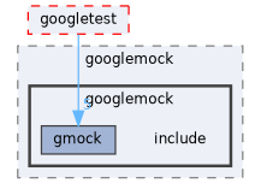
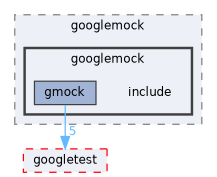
  digraph {
    compound=true
    node [fontname=Helvetica fontsize=10 shape=box]
    n1 [height=0.2 label=include shape=plaintext width=0.4]
    n2 [color=grey25 fillcolor="#a2b4d6" height=0.2 label=gmock style=filled width=0.4]
    n3 [color=red fillcolor="#edf0f7" height=0.2 label=googletest style="filled,dashed" width=0.4]
    subgraph cluster_1 {
      bgcolor="#edf0f7"
      fontname=Helvetica
      fontsize=10
      label=googlemock
      pencolor=grey50
      style="filled,dashed"
      subgraph cluster_2 {
        bgcolor="#edf0f7"
        fontname=Helvetica
        fontsize=10
        pencolor=grey25
        style="filled,bold"
        n1
        n2
      }
    }
-   n3 -> n2 [color=steelblue1 fontcolor=steelblue1 fontname=Helvetica fontsize=10 headlabel=5 labeldistance=1.5 labelfontname=Helvetica labelfontsize=10]
+   n2 -> n3 [color=steelblue1 fontcolor=steelblue1 fontname=Helvetica fontsize=10 headlabel=5 labeldistance=1.5 labelfontname=Helvetica labelfontsize=10]
  }
